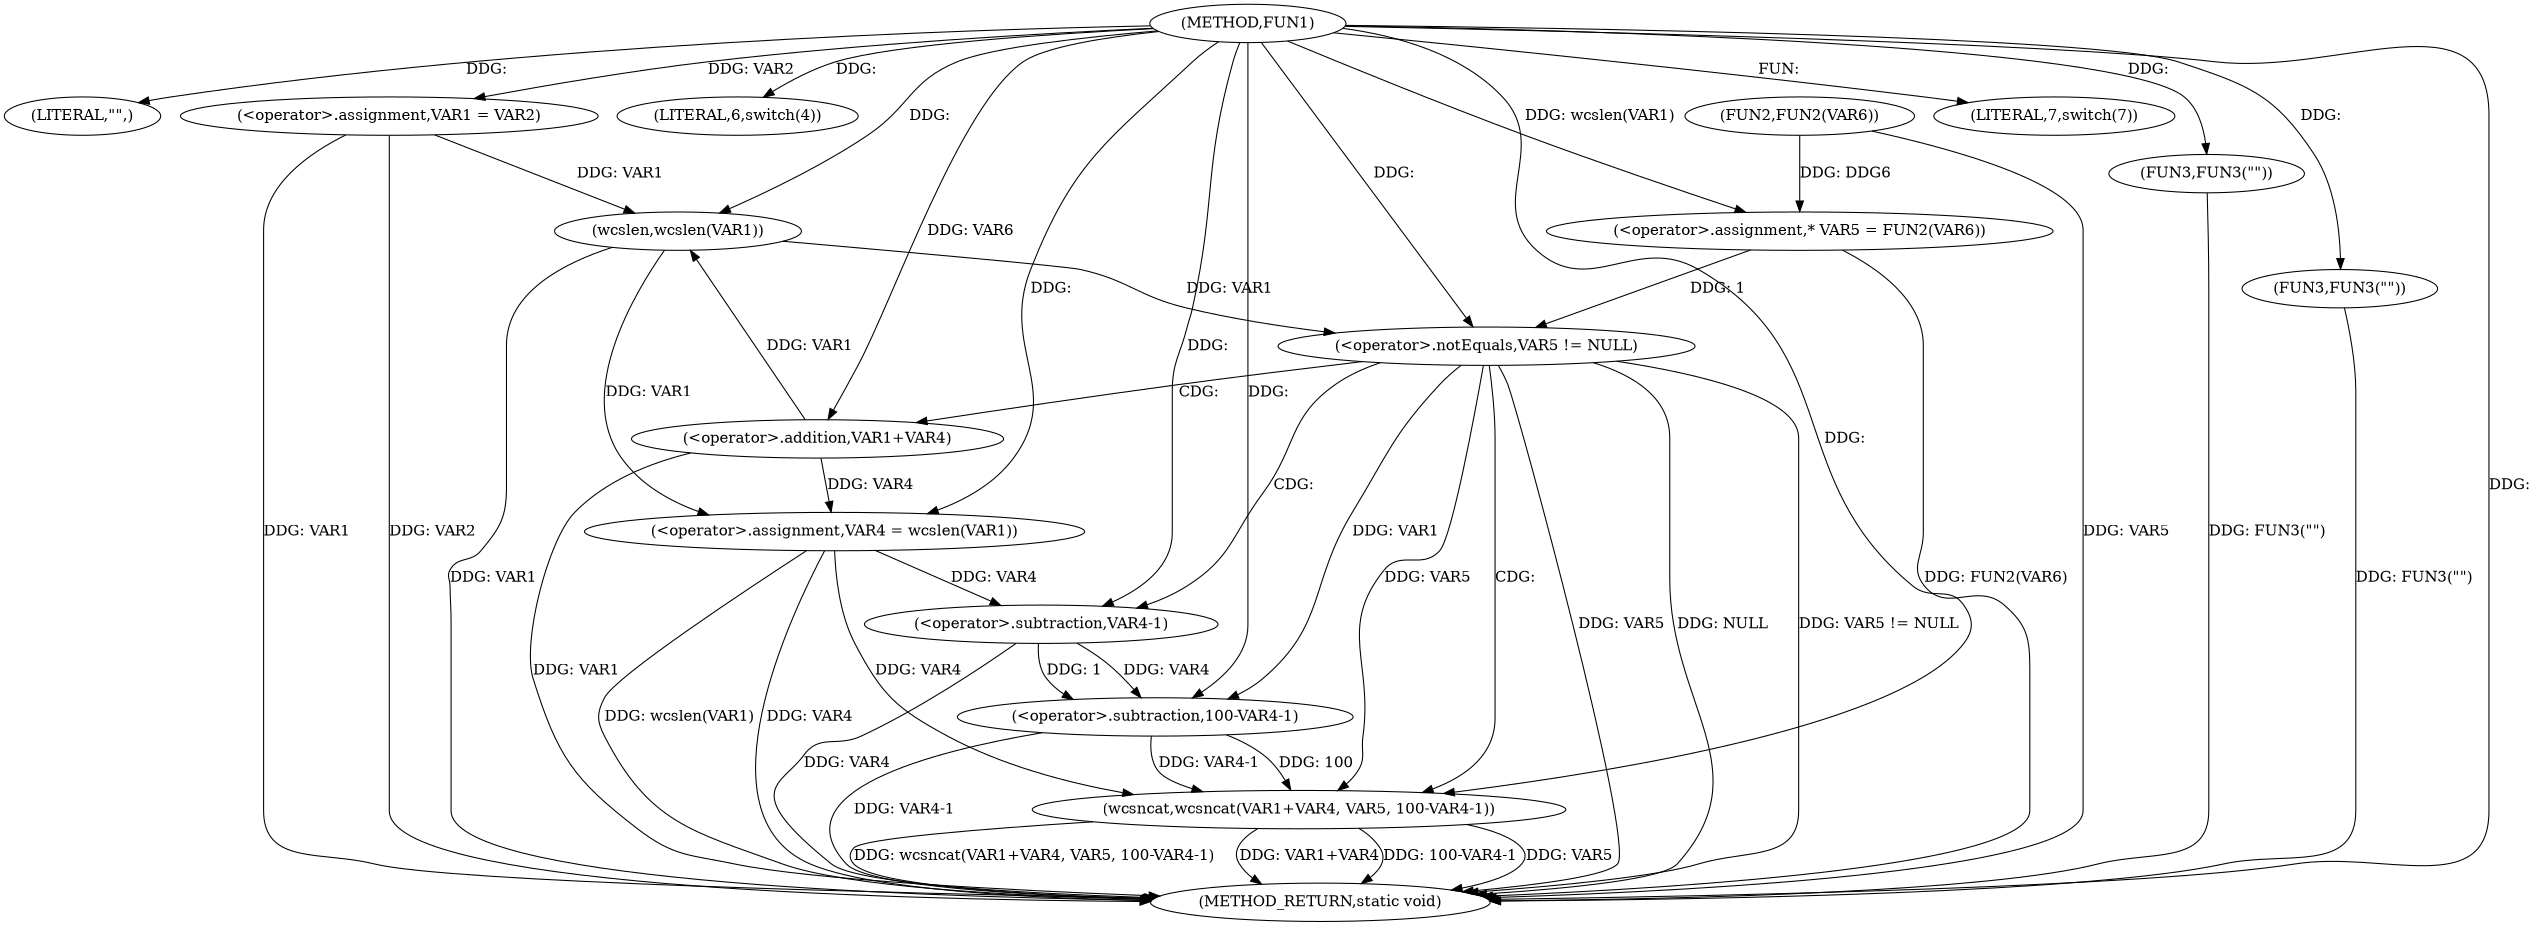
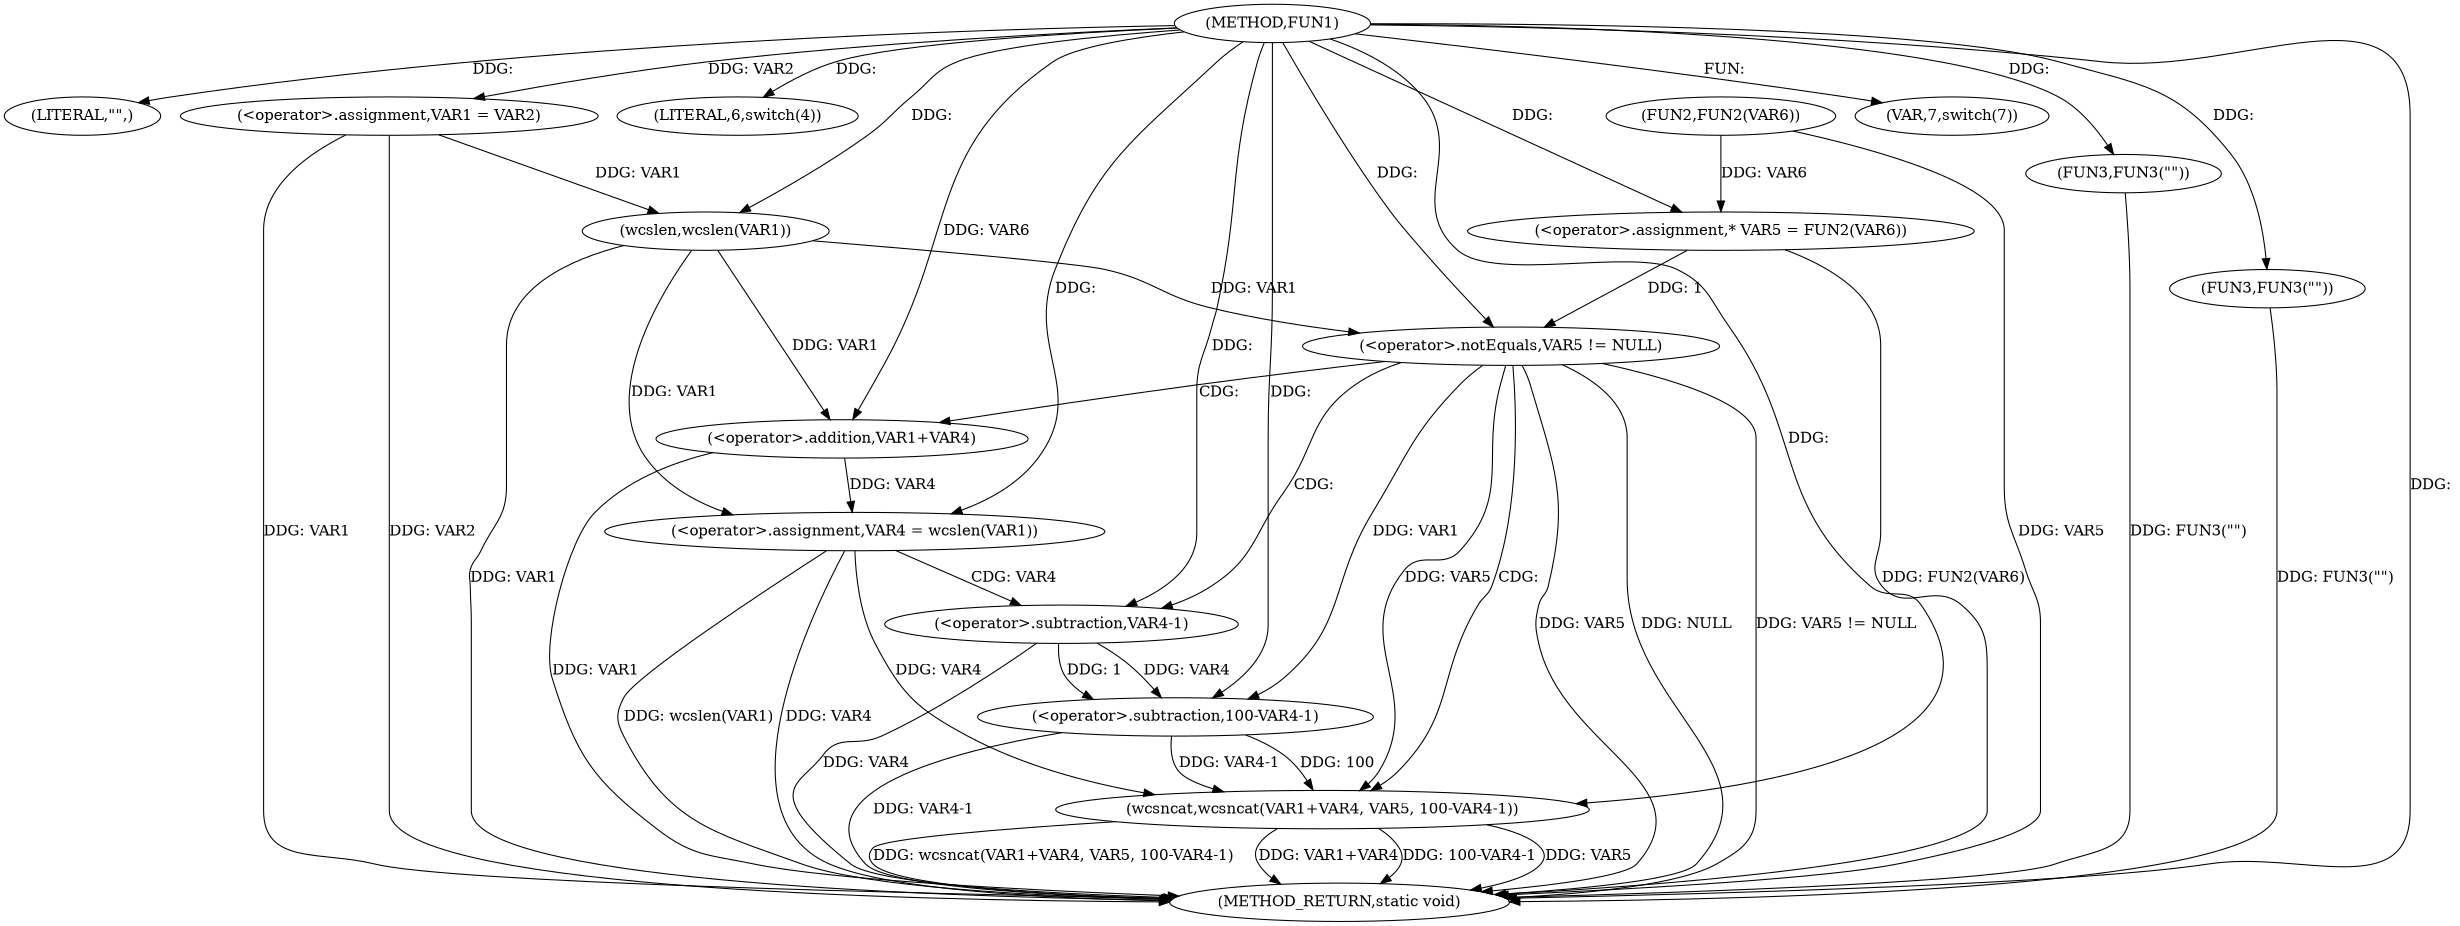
  digraph {
    n1 [label="(METHOD,FUN1)"]
    n2 [label="(LITERAL,\"\",)"]
    n3 [label="(<operator>.assignment,VAR1 = VAR2)"]
    n4 [label="(LITERAL,6,switch(4))"]
    n5 [label="(<operator>.assignment,VAR4 = wcslen(VAR1))"]
    n6 [label="(wcslen,wcslen(VAR1))"]
    n7 [label="(<operator>.assignment,* VAR5 = FUN2(VAR6))"]
    n8 [label="(<operator>.notEquals,VAR5 != NULL)"]
    n9 [label="(wcsncat,wcsncat(VAR1+VAR4, VAR5, 100-VAR4-1))"]
    n10 [label="(<operator>.addition,VAR1+VAR4)"]
    n11 [label="(<operator>.subtraction,100-VAR4-1)"]
    n12 [label="(<operator>.subtraction,VAR4-1)"]
    n13 [label="(FUN3,FUN3(\"\"))"]
-   n14 [label="(LITERAL,7,switch(7))"]
+   n14 [label="(VAR,7,switch(7))"]
    n15 [label="(FUN3,FUN3(\"\"))"]
    n16 [label="(METHOD_RETURN,static void)"]
    n17 [label="(FUN2,FUN2(VAR6))"]
    n1 -> n2 [label="DDG: "]
    n1 -> n3 [label="DDG: VAR2"]
    n1 -> n4 [label="DDG: "]
    n1 -> n5 [label="DDG: "]
    n1 -> n6 [label="DDG: "]
-   n1 -> n7 [label="DDG: wcslen(VAR1)"]
+   n1 -> n7 [label="DDG: "]
    n1 -> n8 [label="DDG: "]
    n1 -> n9 [label="DDG: "]
    n1 -> n10 [label="DDG: VAR6"]
    n1 -> n11 [label="DDG: "]
    n1 -> n12 [label="DDG: "]
    n1 -> n13 [label="DDG: "]
    n1 -> n14 [label="FUN: "]
    n1 -> n15 [label="DDG: "]
    n1 -> n16 [label="DDG: "]
    n3 -> n6 [label="DDG: VAR1"]
    n3 -> n16 [label="DDG: VAR1"]
    n3 -> n16 [label="DDG: VAR2"]
    n5 -> n9 [label="DDG: VAR4"]
-   n5 -> n12 [label="DDG: VAR4"]
+   n5 -> n12 [label="CDG: VAR4"]
    n5 -> n16 [label="DDG: VAR4"]
    n5 -> n16 [label="DDG: wcslen(VAR1)"]
    n6 -> n5 [label="DDG: VAR1"]
    n6 -> n8 [label="DDG: VAR1"]
-   n10 -> n6 [label="DDG: VAR1"]
+   n6 -> n10 [label="DDG: VAR1"]
    n6 -> n16 [label="DDG: VAR1"]
    n7 -> n8 [label="DDG: 1"]
    n7 -> n16 [label="DDG: FUN2(VAR6)"]
    n8 -> n9 [label="DDG: VAR5"]
    n8 -> n9 [label="CDG: "]
    n8 -> n10 [label="CDG: "]
    n8 -> n11 [label="DDG: VAR1"]
    n8 -> n12 [label="CDG: "]
    n8 -> n16 [label="DDG: NULL"]
    n8 -> n16 [label="DDG: VAR5 != NULL"]
    n8 -> n16 [label="DDG: VAR5"]
    n9 -> n16 [label="DDG: wcsncat(VAR1+VAR4, VAR5, 100-VAR4-1)"]
    n9 -> n16 [label="DDG: VAR1+VAR4"]
    n9 -> n16 [label="DDG: 100-VAR4-1"]
    n9 -> n16 [label="DDG: VAR5"]
    n10 -> n5 [label="DDG: VAR4"]
    n10 -> n16 [label="DDG: VAR1"]
    n11 -> n9 [label="DDG: 100"]
    n11 -> n9 [label="DDG: VAR4-1"]
    n11 -> n16 [label="DDG: VAR4-1"]
    n12 -> n11 [label="DDG: VAR4"]
    n12 -> n11 [label="DDG: 1"]
    n12 -> n16 [label="DDG: VAR4"]
    n13 -> n16 [label="DDG: FUN3(\"\")"]
    n15 -> n16 [label="DDG: FUN3(\"\")"]
-   n17 -> n7 [label="DDG: DDG6"]
+   n17 -> n7 [label="DDG: VAR6"]
    n17 -> n16 [label="DDG: VAR5"]
  }
